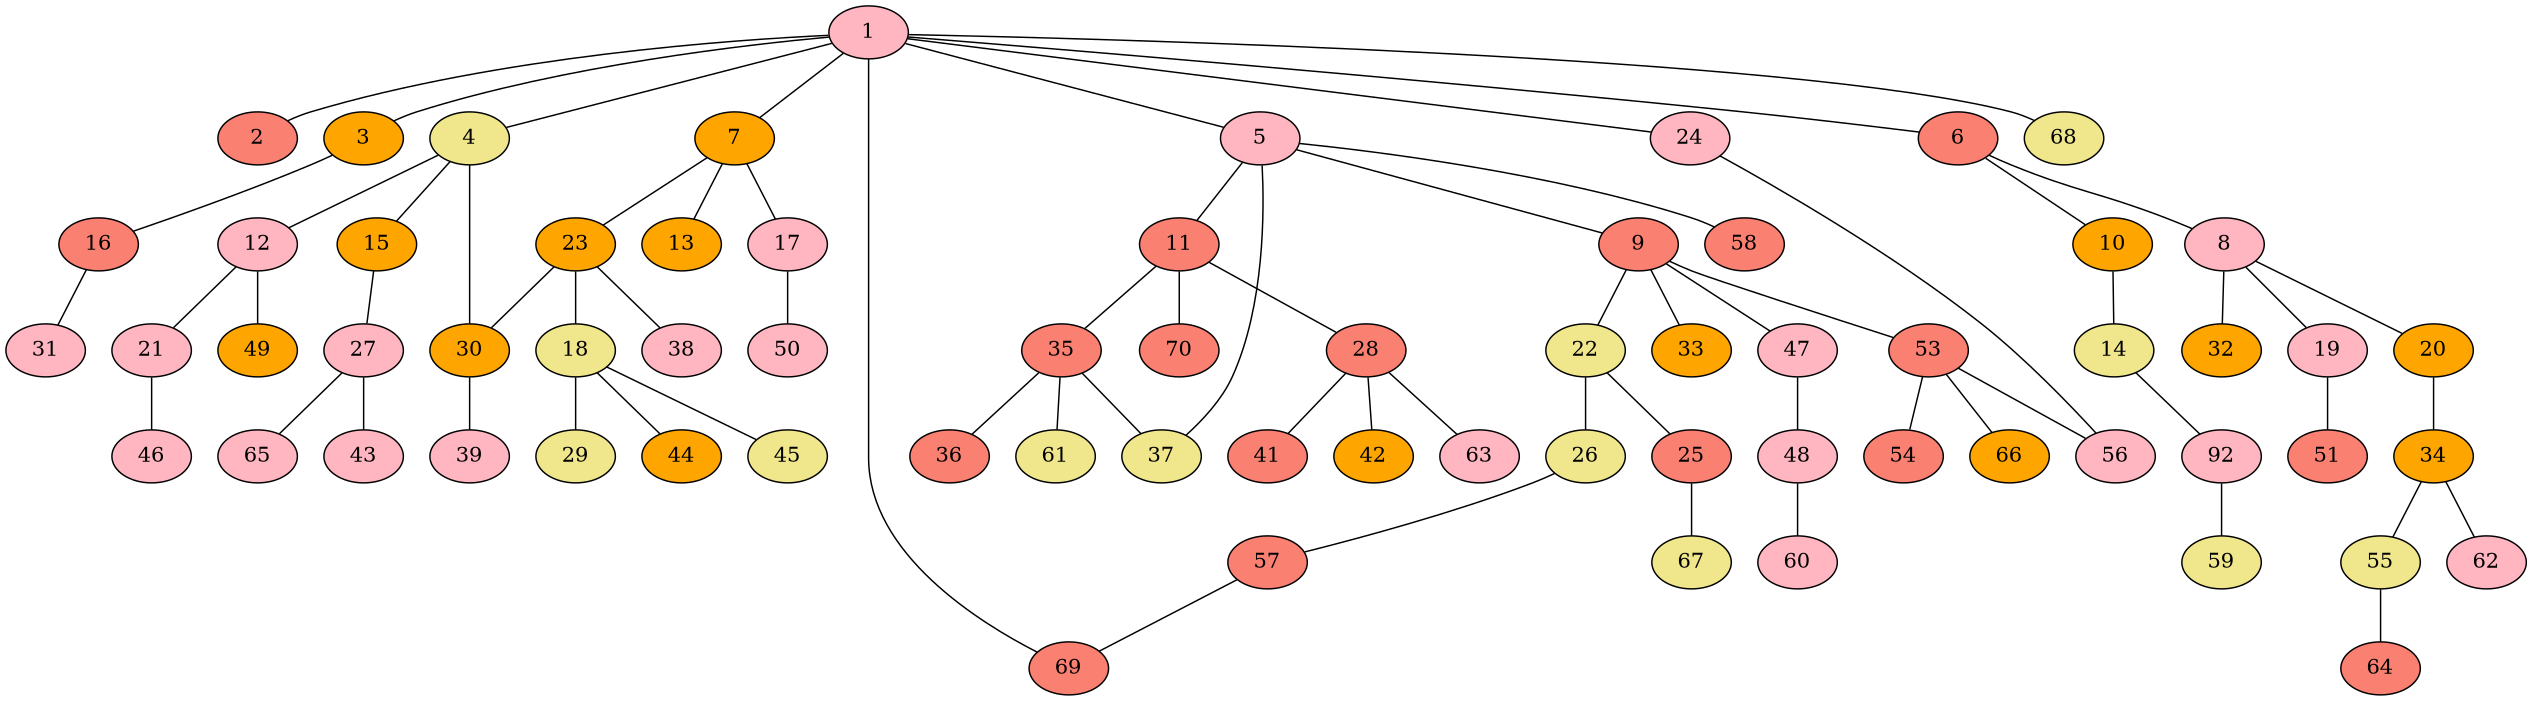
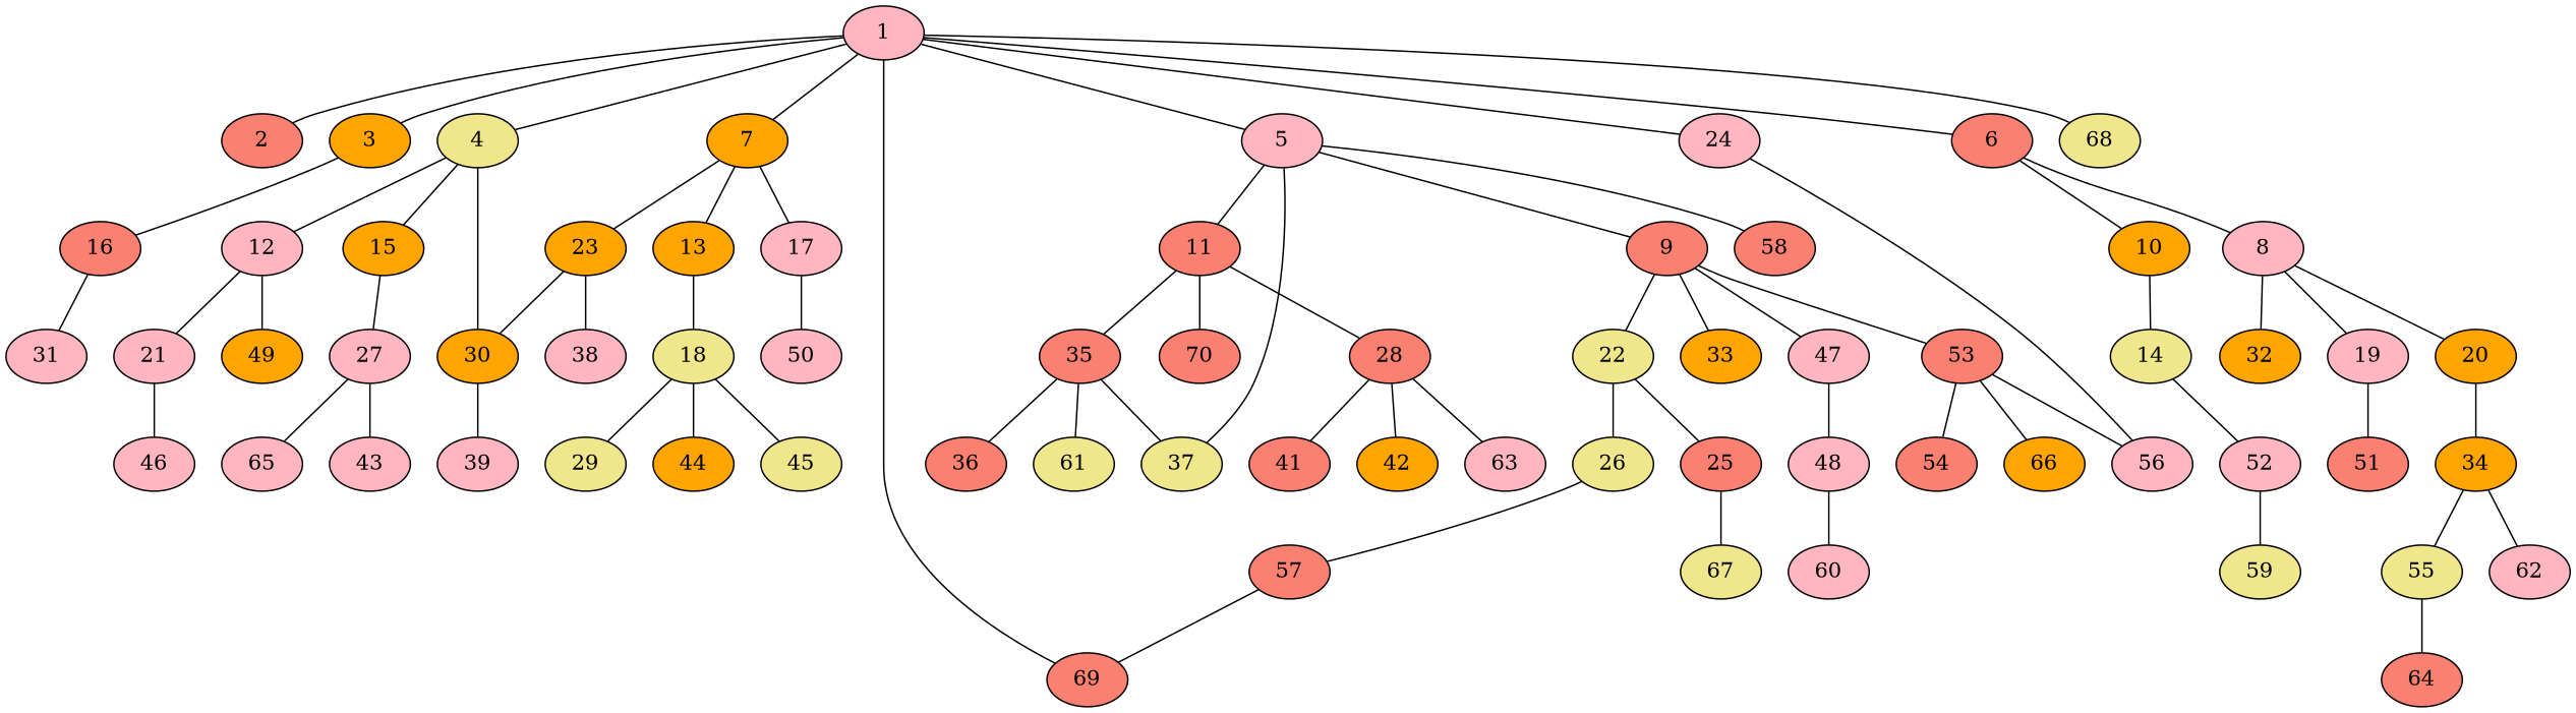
  graph {
    node [fillcolor=lightpink style=filled]
    2 [fillcolor=salmon]
    1
    3 [fillcolor=orange]
    4 [fillcolor=khaki]
    5
    6 [fillcolor=salmon]
    7 [fillcolor=orange]
    24
    68 [fillcolor=khaki]
    69 [fillcolor=salmon]
    16 [fillcolor=salmon]
    12
    15 [fillcolor=orange]
    30 [fillcolor=orange]
    9 [fillcolor=salmon]
    11 [fillcolor=salmon]
    37 [fillcolor=khaki]
    58 [fillcolor=salmon]
    8
    10 [fillcolor=orange]
    13 [fillcolor=orange]
    17
    23 [fillcolor=orange]
    56
    31
    21
    49 [fillcolor=orange]
    27
    39
    22 [fillcolor=khaki]
    33 [fillcolor=orange]
    47
    53 [fillcolor=salmon]
    28 [fillcolor=salmon]
    35 [fillcolor=salmon]
    70 [fillcolor=salmon]
    19
    20 [fillcolor=orange]
    32 [fillcolor=orange]
    14 [fillcolor=khaki]
    18 [fillcolor=khaki]
    50
    38
    46
    43
    65
    25 [fillcolor=salmon]
    26 [fillcolor=khaki]
    48
    54 [fillcolor=salmon]
    66 [fillcolor=orange]
    41 [fillcolor=salmon]
    42 [fillcolor=orange]
    63
    36 [fillcolor=salmon]
    61 [fillcolor=khaki]
    51 [fillcolor=salmon]
    34 [fillcolor=orange]
-   52 [label=92]
+   52
    29 [fillcolor=khaki]
    44 [fillcolor=orange]
    45 [fillcolor=khaki]
    55 [fillcolor=khaki]
    62
    67 [fillcolor=khaki]
    57 [fillcolor=salmon]
    60
    59 [fillcolor=khaki]
    64 [fillcolor=salmon]
    1 -- 2
    1 -- 3
    1 -- 4
    1 -- 5
    1 -- 6
    1 -- 7
    1 -- 24
    1 -- 68
    1 -- 69
    3 -- 16
    4 -- 12
    4 -- 15
    4 -- 30
    5 -- 9
    5 -- 11
    5 -- 37
    5 -- 58
    6 -- 8
    6 -- 10
    7 -- 13
    7 -- 17
    7 -- 23
    24 -- 56
    16 -- 31
    12 -- 21
    12 -- 49
    15 -- 27
    30 -- 39
    9 -- 22
    9 -- 33
    9 -- 47
    9 -- 53
    11 -- 28
    11 -- 35
    11 -- 70
    8 -- 19
    8 -- 20
    8 -- 32
    10 -- 14
-   23 -- 18
+   13 -- 18
    17 -- 50
    23 -- 30
    23 -- 38
    21 -- 46
    27 -- 43
    27 -- 65
    22 -- 25
    22 -- 26
    47 -- 48
    53 -- 56
    53 -- 54
    53 -- 66
    28 -- 41
    28 -- 42
    28 -- 63
    35 -- 37
    35 -- 36
    35 -- 61
    19 -- 51
    20 -- 34
    14 -- 52
    18 -- 29
    18 -- 44
    18 -- 45
    25 -- 67
    26 -- 57
    48 -- 60
    34 -- 55
    34 -- 62
    52 -- 59
    55 -- 64
    57 -- 69
  }
